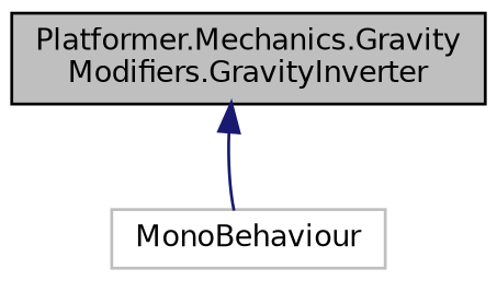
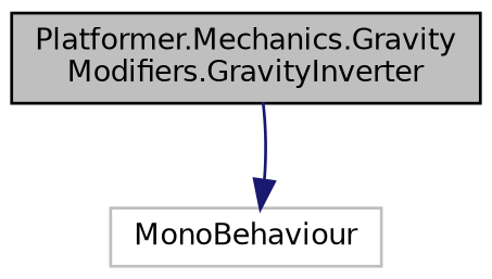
  digraph {
    node [fontname=Helvetica fontsize=10 shape=record style=filled]
    n1 [color=black fillcolor=grey75 fontcolor=black height=0.2 label="Platformer.Mechanics.Gravity\lModifiers.GravityInverter" width=0.4]
    n2 [color=grey75 fillcolor=white height=0.2 label=MonoBehaviour width=0.4]
-   n1 -> n2 [color=midnightblue dir=back fontname=Helvetica fontsize=10 labelfontname=Helvetica labelfontsize=10 style=solid]
+   n2 -> n1 [color=midnightblue dir=back fontname=Helvetica fontsize=10 labelfontname=Helvetica labelfontsize=10 style=solid]
  }
